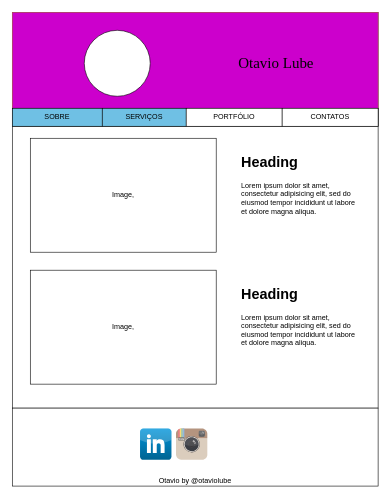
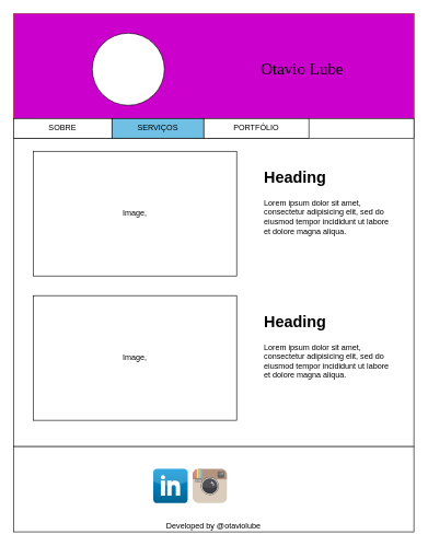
  <mxCell id="0" />
  <mxCell id="1" parent="0" />
  <mxCell id="2" value="" style="rounded=0;whiteSpace=wrap;html=1;" parent="1" vertex="1"><mxGeometry x="20" y="20" width="610" height="660" as="geometry" /></mxCell>
  <mxCell id="3" value="" style="rounded=0;whiteSpace=wrap;html=1;fillColor=#CC00CC;strokeColor=#b85450;" parent="1" vertex="1"><mxGeometry x="20" y="20" width="610" height="160" as="geometry" /></mxCell>
  <mxCell id="4" value="" style="ellipse;whiteSpace=wrap;html=1;aspect=fixed;" parent="1" vertex="1"><mxGeometry x="140" y="50" width="110" height="110" as="geometry" /></mxCell>
  <mxCell id="5" value="Otavio Lube" style="text;html=1;align=center;verticalAlign=middle;whiteSpace=wrap;rounded=0;fontFamily=Comic Sans MS;fontSize=25;" parent="1" vertex="1"><mxGeometry x="365" y="90" width="190" height="30" as="geometry" /></mxCell>
  <mxCell id="6" value="" style="rounded=0;whiteSpace=wrap;html=1;" parent="1" vertex="1"><mxGeometry x="20" y="180" width="610" height="30" as="geometry" /></mxCell>
- <mxCell id="7" value="Otavio by @otaviolube" style="rounded=0;whiteSpace=wrap;html=1;verticalAlign=bottom;" parent="1" vertex="1"><mxGeometry x="20" y="680" width="610" height="130" as="geometry" /></mxCell>
+ <mxCell id="7" value="Developed by @otaviolube" style="rounded=0;whiteSpace=wrap;html=1;verticalAlign=bottom;" parent="1" vertex="1"><mxGeometry x="20" y="680" width="610" height="130" as="geometry" /></mxCell>
  <mxCell id="8" value="&lt;h1 style=&quot;margin-top: 0px;&quot;&gt;Heading&lt;/h1&gt;&lt;p&gt;Lorem ipsum dolor sit amet, consectetur adipisicing elit, sed do eiusmod tempor incididunt ut labore et dolore magna aliqua.&lt;/p&gt;" style="text;html=1;whiteSpace=wrap;overflow=hidden;rounded=0;" parent="1" vertex="1"><mxGeometry x="400" y="250" width="200" height="150" as="geometry" /></mxCell>
  <mxCell id="9" value="Image," style="rounded=0;whiteSpace=wrap;html=1;" parent="1" vertex="1"><mxGeometry x="50" y="230" width="310" height="190" as="geometry" /></mxCell>
- <mxCell id="10" value="SOBRE" style="rounded=0;whiteSpace=wrap;html=1;fillColor=#6fc0e4;" vertex="1" parent="1"><mxGeometry x="20" y="180" width="150" height="30" as="geometry" /></mxCell>
+ <mxCell id="10" value="SOBRE" style="rounded=0;whiteSpace=wrap;html=1;" vertex="1" parent="1"><mxGeometry x="20" y="180" width="150" height="30" as="geometry" /></mxCell>
  <mxCell id="11" value="SERVIÇOS" style="rounded=0;whiteSpace=wrap;html=1;fillColor=#6fc0e4;" vertex="1" parent="1"><mxGeometry x="170" y="180" width="140" height="30" as="geometry" /></mxCell>
  <mxCell id="12" value="PORTFÓLIO" style="rounded=0;whiteSpace=wrap;html=1;" vertex="1" parent="1"><mxGeometry x="310" y="180" width="160" height="30" as="geometry" /></mxCell>
- <mxCell id="13" value="CONTATOS" style="rounded=0;whiteSpace=wrap;html=1;" vertex="1" parent="1"><mxGeometry x="470" y="180" width="160" height="30" as="geometry" /></mxCell>
  <mxCell id="14" value="" style="dashed=0;outlineConnect=0;html=1;align=center;labelPosition=center;verticalLabelPosition=bottom;verticalAlign=top;shape=mxgraph.webicons.linkedin;fillColor=#0095DB;gradientColor=#006391" vertex="1" parent="1"><mxGeometry x="233" y="713.9" width="52.4" height="52.4" as="geometry" /></mxCell>
  <mxCell id="15" value="" style="dashed=0;outlineConnect=0;html=1;align=center;labelPosition=center;verticalLabelPosition=bottom;verticalAlign=top;shape=mxgraph.weblogos.instagram;fillColor=#6FC0E4;gradientColor=#1E305B" vertex="1" parent="1"><mxGeometry x="293" y="713.9" width="52.2" height="52.2" as="geometry" /></mxCell>
  <mxCell id="16" value="" style="shape=image;html=1;verticalAlign=top;verticalLabelPosition=bottom;labelBackgroundColor=#ffffff;imageAspect=0;aspect=fixed;image=https://cdn4.iconfinder.com/data/icons/ionicons/512/icon-social-github-128.png" vertex="1" parent="1"><mxGeometry x="353" y="710" width="60.2" height="60.2" as="geometry" /></mxCell>
  <mxCell id="17" value="&lt;h1 style=&quot;margin-top: 0px;&quot;&gt;Heading&lt;/h1&gt;&lt;p&gt;Lorem ipsum dolor sit amet, consectetur adipisicing elit, sed do eiusmod tempor incididunt ut labore et dolore magna aliqua.&lt;/p&gt;" style="text;html=1;whiteSpace=wrap;overflow=hidden;rounded=0;" vertex="1" parent="1"><mxGeometry x="400" y="470" width="200" height="150" as="geometry" /></mxCell>
  <mxCell id="18" value="Image," style="rounded=0;whiteSpace=wrap;html=1;" vertex="1" parent="1"><mxGeometry x="50" y="450" width="310" height="190" as="geometry" /></mxCell>
